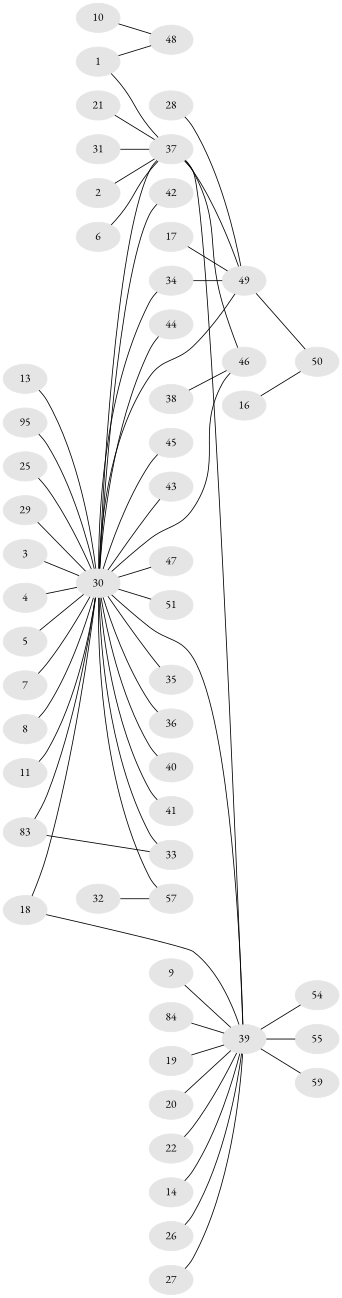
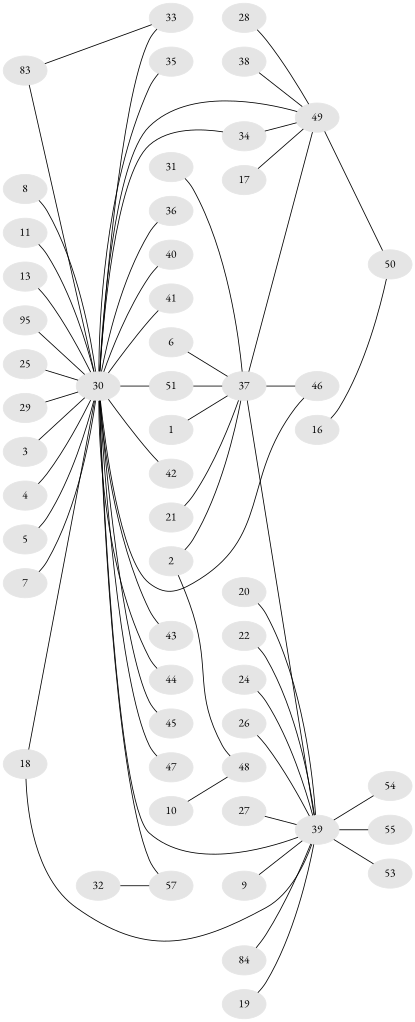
  graph {
    fontname="EB Garamond"
    rankdir=LR
    node [color=gray90 fontname="EB Garamond" style=filled]
    edge [fontname="EB Garamond" weight=1.0]
    1
    37
    48
    39
    49
    46
    2
    3
    30
    33
    34
    35
    36
    40
    41
    42
    43
    44
    45
    47
    51
    n22 [label=57]
    4
    5
    6
    7
    8
    9
-   53 [label=59]
+   53
    54
    55
    10
    11
    13
    n35 [label=84]
    n36 [label=95]
    16
    50
    17
    18
    19
    20
    21
    22
    n45 [label=83]
-   24 [label=14]
+   24
    25
    26
    27
    28
    29
    31
    32
    38
    1 -- 37
-   1 -- 48
+   2 -- 48
    37 -- 39
    37 -- 49
    37 -- 46
    39 -- 53
    39 -- 54
    39 -- 55
    49 -- 50
    2 -- 37
    3 -- 30
-   30 -- 37 [weight=3.0]
+   51 -- 37 [weight=3.0]
    30 -- 39 [weight=2.0]
    30 -- 49 [weight=2.0]
    30 -- 46
    30 -- 33
    30 -- 34
    30 -- 35
    30 -- 36
    30 -- 40 [weight=2.0]
    30 -- 41
    30 -- 42
    30 -- 43
    30 -- 44
    30 -- 45
    30 -- 47
    30 -- 51
    30 -- n22
    34 -- 49
    4 -- 30
    5 -- 30
    6 -- 37
    7 -- 30
    8 -- 30
    9 -- 39
    10 -- 48
    11 -- 30
    13 -- 30
    n35 -- 39
    n36 -- 30
    16 -- 50
    17 -- 49
    18 -- 39
    18 -- 30
    19 -- 39
    20 -- 39
    21 -- 37
    22 -- 39
    n45 -- 30
    n45 -- 33
    24 -- 39
    25 -- 30
    26 -- 39
    27 -- 39
    28 -- 49
    29 -- 30
    31 -- 37
    32 -- n22
-   38 -- 46
+   38 -- 49
  }
